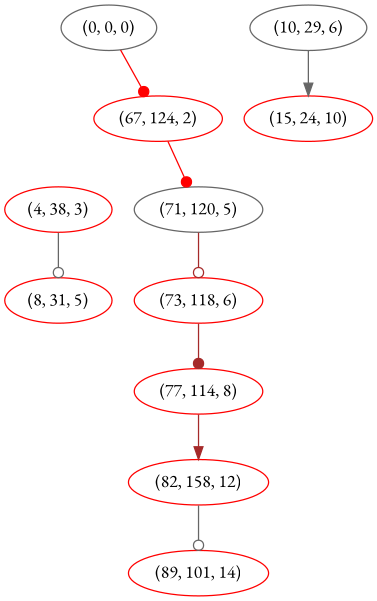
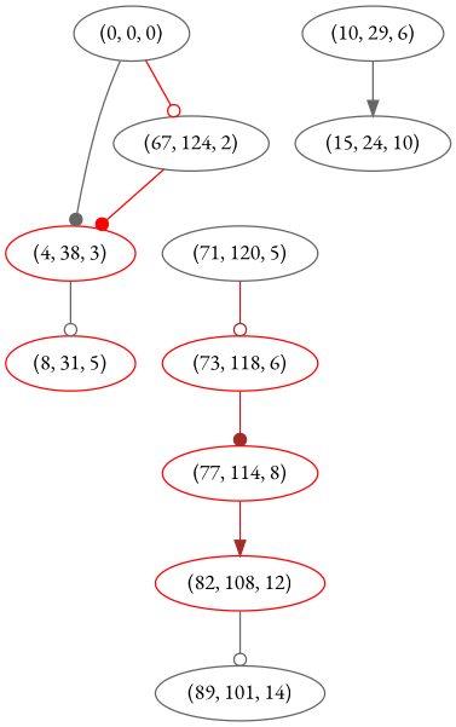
  digraph {
    fontname="EB Garamond"
    node [color=red fontname="EB Garamond"]
    edge [arrowhead=dot color=gray40 fontname="EB Garamond"]
    "(0, 0, 0)" [color=gray40]
    "(4, 38, 3)"
-   "(67, 124, 2)"
+   "(67, 124, 2)" [color=gray40]
    "(8, 31, 5)"
    "(71, 120, 5)" [color=gray40]
    "(10, 29, 6)" [color=gray40]
-   "(15, 24, 10)"
+   "(15, 24, 10)" [color=gray40]
    "(73, 118, 6)"
    "(77, 114, 8)"
-   "(82, 108, 12)" [label="(82, 158, 12)"]
-   "(89, 101, 14)"
-   "(0, 0, 0)" -> "(67, 124, 2)" [color=red]
+   "(82, 108, 12)"
+   "(89, 101, 14)" [color=gray40]
+   "(0, 0, 0)" -> "(4, 38, 3)"
+   "(0, 0, 0)" -> "(67, 124, 2)" [arrowhead=odot color=red]
    "(4, 38, 3)" -> "(8, 31, 5)" [arrowhead=odot]
-   "(67, 124, 2)" -> "(71, 120, 5)" [color=red]
+   "(67, 124, 2)" -> "(4, 38, 3)" [color=red]
    "(71, 120, 5)" -> "(73, 118, 6)" [arrowhead=odot color=brown]
    "(10, 29, 6)" -> "(15, 24, 10)" [arrowhead=normal]
    "(73, 118, 6)" -> "(77, 114, 8)" [color=brown]
    "(77, 114, 8)" -> "(82, 108, 12)" [arrowhead=normal color=brown]
    "(82, 108, 12)" -> "(89, 101, 14)" [arrowhead=odot]
  }
